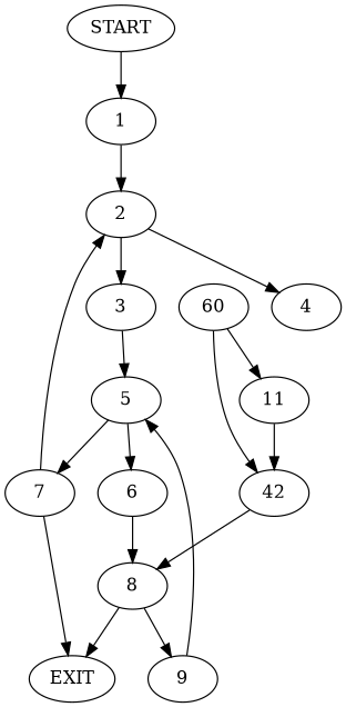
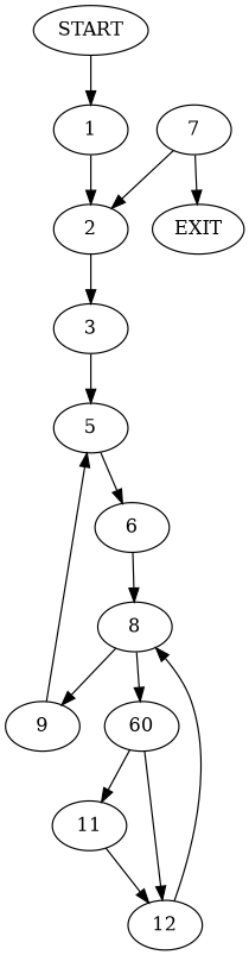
  digraph {
    n1 [label=START]
    1
    2
    n4 [label=EXIT]
    3
-   4
    5
    6
    7
    8
    9
    n12 [label=60]
    11
-   12 [label=42]
+   12
    n1 -> 1
    1 -> 2
    2 -> 3
-   2 -> 4
    3 -> 5
    5 -> 6
-   5 -> 7
    6 -> 8
    7 -> 2
    7 -> n4
    8 -> 9
-   8 -> n4
+   8 -> n12
    9 -> 5
    n12 -> 11
    n12 -> 12
    11 -> 12
    12 -> 8
  }
